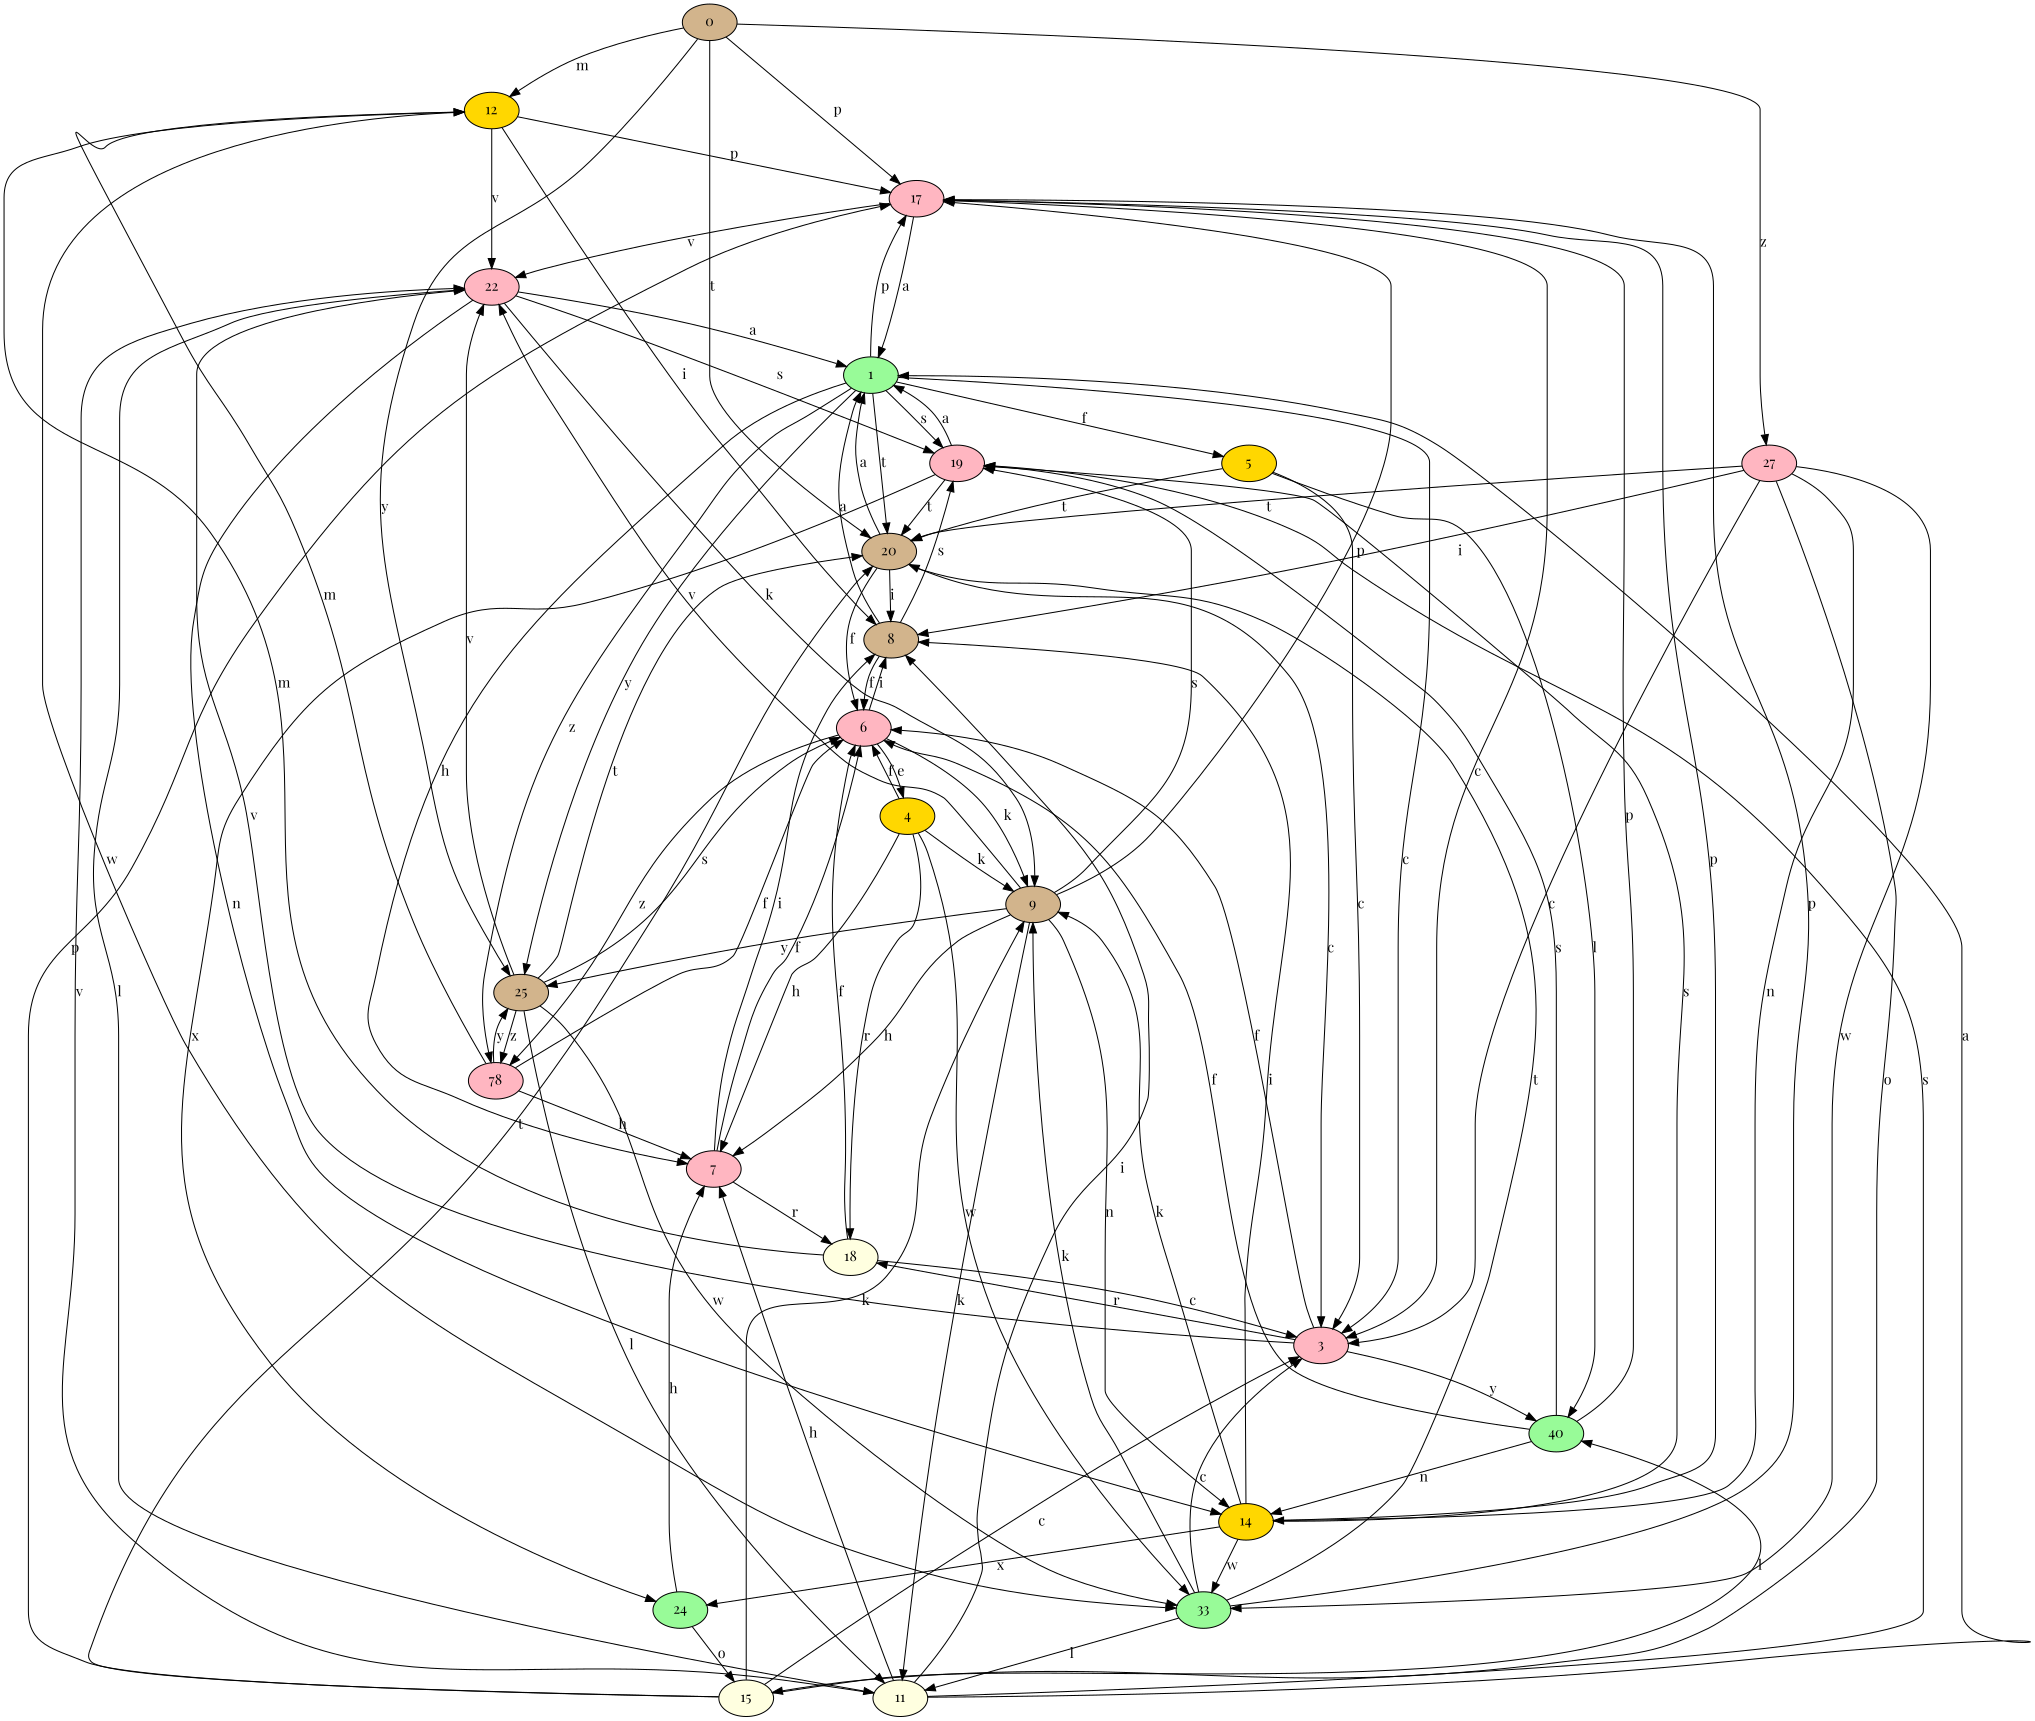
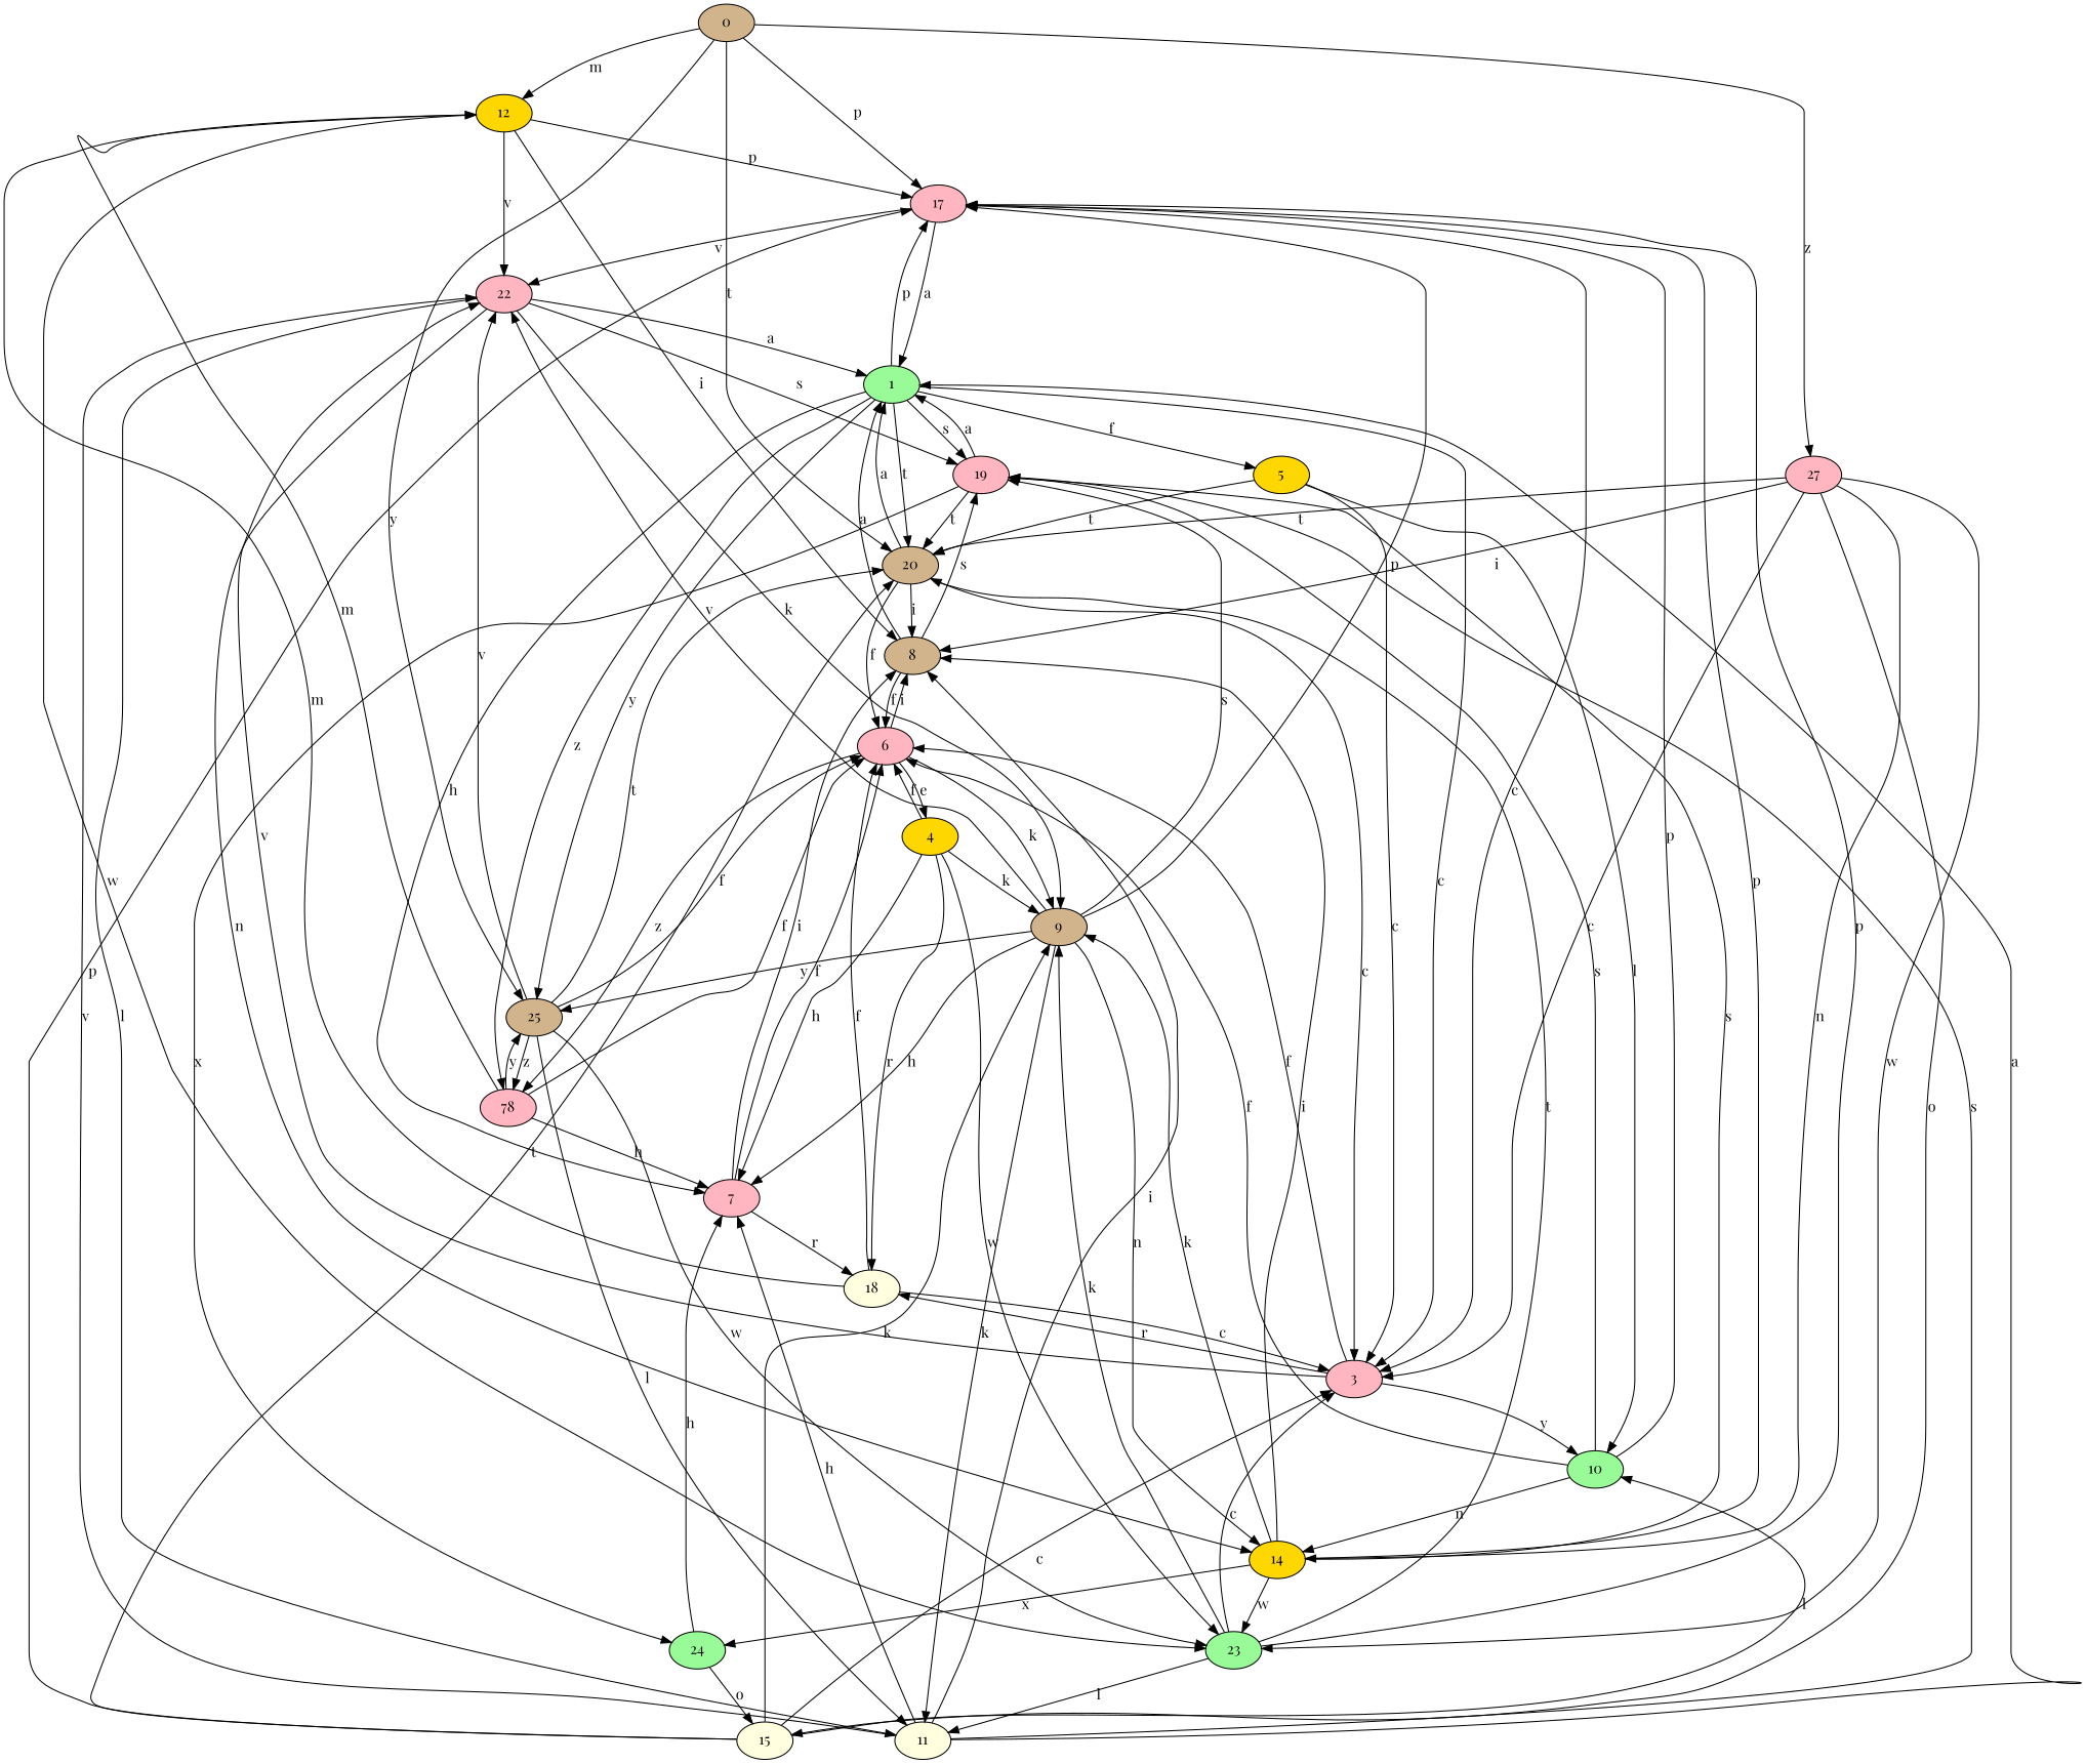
  strict digraph {
    fontname="Playfair Display"
    node [fillcolor=lightpink fontname="Playfair Display" style=filled]
    edge [fontname="Playfair Display"]
    0 [fillcolor=tan]
    12 [fillcolor=gold]
    17
    20 [fillcolor=tan]
    25 [fillcolor=tan]
    27
    22
-   23 [fillcolor=palegreen label=33]
+   23 [fillcolor=palegreen]
    8 [fillcolor=tan]
    1 [fillcolor=palegreen]
    3
    6
    n13 [label=78]
    11 [fillcolor=lightyellow]
    14 [fillcolor=gold]
    15 [fillcolor=lightyellow]
    5 [fillcolor=gold]
    7
    19
-   10 [fillcolor=palegreen label=40]
+   10 [fillcolor=palegreen]
    18 [fillcolor=lightyellow]
    24 [fillcolor=palegreen]
    4 [fillcolor=gold]
    9 [fillcolor=tan]
    0 -> 12 [label=m]
    0 -> 17 [label=p]
    0 -> 20 [label=t]
    0 -> 25 [label=y]
    0 -> 27 [label=z]
    12 -> 17 [label=p]
    12 -> 22 [label=v]
    12 -> 23 [label=w]
    12 -> 8 [label=i]
    17 -> 22 [label=v]
    17 -> 1 [label=a]
    17 -> 3 [label=c]
    20 -> 8 [label=i]
    20 -> 1 [label=a]
    20 -> 3 [label=c]
    20 -> 6 [label=f]
    25 -> 20 [label=t]
    25 -> 22 [label=v]
    25 -> 23 [label=w]
-   25 -> 6 [label=s]
+   25 -> 6 [label=f]
    25 -> n13 [label=z]
    25 -> 11 [label=l]
    27 -> 20 [label=t]
    27 -> 23 [label=w]
    27 -> 8 [label=i]
    27 -> 3 [label=c]
    27 -> 14 [label=n]
    27 -> 15 [label=o]
    22 -> 1 [label=a]
    22 -> 11 [label=l]
    22 -> 14 [label=n]
    22 -> 19 [label=s]
    22 -> 9 [label=k]
    23 -> 17 [label=p]
    23 -> 20 [label=t]
    23 -> 3 [label=c]
    23 -> 11 [label=l]
    23 -> 9 [label=k]
    8 -> 1 [label=a]
    8 -> 6 [label=f]
    8 -> 19 [label=s]
    1 -> 17 [label=p]
    1 -> 20 [label=t]
    1 -> 25 [label=y]
    1 -> 3 [label=c]
    1 -> n13 [label=z]
    1 -> 5 [label=f]
    1 -> 7 [label=h]
    1 -> 19 [label=s]
    3 -> 22 [label=v]
    3 -> 6 [label=f]
    3 -> 10 [label=y]
    3 -> 18 [label=r]
    6 -> 8 [label=i]
    6 -> n13 [label=z]
    6 -> 4 [label=e]
    6 -> 9 [label=k]
    n13 -> 12 [label=m]
    n13 -> 25 [label=y]
    n13 -> 6 [label=f]
    n13 -> 7 [label=h]
    11 -> 22 [label=v]
    11 -> 8 [label=i]
    11 -> 1 [label=a]
    11 -> 7 [label=h]
    11 -> 19 [label=s]
    14 -> 17 [label=p]
    14 -> 23 [label=w]
    14 -> 8 [label=i]
    14 -> 19 [label=s]
    14 -> 24 [label=x]
    14 -> 9 [label=k]
    15 -> 17 [label=p]
    15 -> 20 [label=t]
    15 -> 3 [label=c]
    15 -> 10 [label=l]
    15 -> 9 [label=k]
    5 -> 20 [label=t]
    5 -> 3 [label=c]
    5 -> 10 [label=l]
    7 -> 8 [label=i]
    7 -> 6 [label=f]
    7 -> 18 [label=r]
    19 -> 20 [label=t]
    19 -> 1 [label=a]
    19 -> 24 [label=x]
    10 -> 17 [label=p]
    10 -> 6 [label=f]
    10 -> 14 [label=n]
    10 -> 19 [label=s]
    18 -> 12 [label=m]
    18 -> 3 [label=c]
    18 -> 6 [label=f]
    24 -> 15 [label=o]
    24 -> 7 [label=h]
    4 -> 23 [label=w]
    4 -> 6 [label=f]
    4 -> 7 [label=h]
    4 -> 18 [label=r]
    4 -> 9 [label=k]
    9 -> 17 [label=p]
    9 -> 25 [label=y]
    9 -> 22 [label=v]
    9 -> 11 [label=k]
    9 -> 14 [label=n]
    9 -> 7 [label=h]
    9 -> 19 [label=s]
  }
